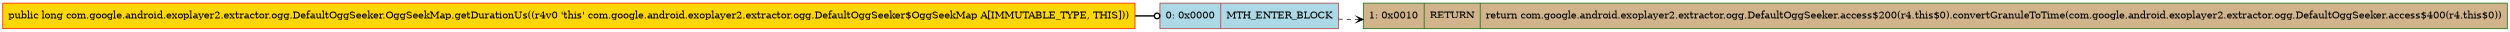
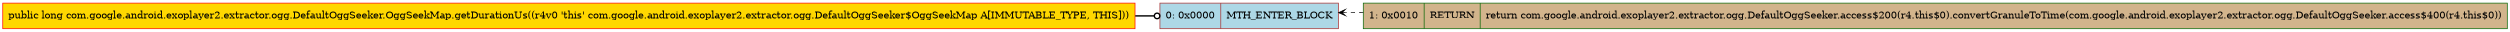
  digraph {
    rankdir=LR
    node [shape=record style=filled]
    n1 [label="{0\:\ 0x0000|MTH_ENTER_BLOCK\l}" fillcolor=lightblue color=brown]
    n2 [label="{1\:\ 0x0010|RETURN\l|return com.google.android.exoplayer2.extractor.ogg.DefaultOggSeeker.access$200(r4.this$0).convertGranuleToTime(com.google.android.exoplayer2.extractor.ogg.DefaultOggSeeker.access$400(r4.this$0))\l}" fillcolor=tan color=darkgreen]
    n3 [label="{public long com.google.android.exoplayer2.extractor.ogg.DefaultOggSeeker.OggSeekMap.getDurationUs((r4v0 'this' com.google.android.exoplayer2.extractor.ogg.DefaultOggSeeker$OggSeekMap A[IMMUTABLE_TYPE, THIS])) }" fillcolor=gold color=red]
-   n1 -> n2 [style=dashed arrowhead=vee]
+   n2 -> n1 [style=dashed arrowhead=vee]
    n3 -> n1 [style=bold arrowhead=odot]
  }
